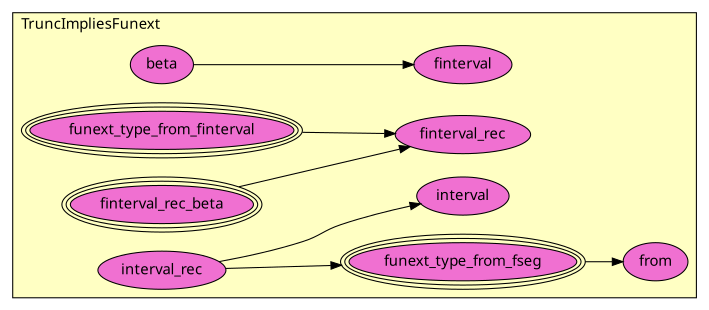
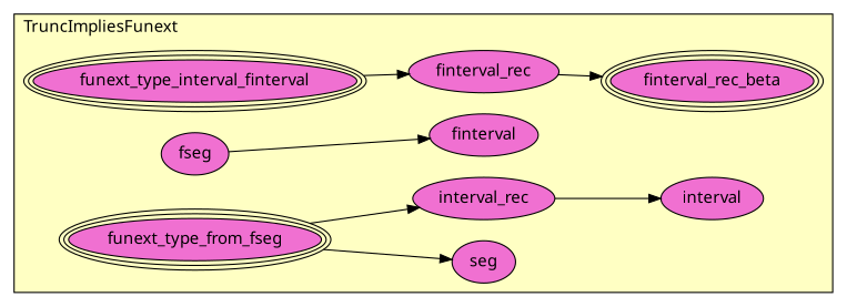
  digraph {
    fontname="Noto Sans"
    rankdir=LR
    node [fillcolor="#F070D1" fontname="Noto Sans" style=filled]
    edge [fontname="Noto Sans"]
-   n1 [label=funext_type_from_finterval peripheries=3]
-   n2 [label=beta]
+   n1 [label=funext_type_interval_finterval peripheries=3]
+   n2 [label=fseg]
    n3 [label=finterval_rec_beta peripheries=3]
    n4 [label=finterval_rec]
    n5 [label=finterval]
    n6 [label=funext_type_from_fseg peripheries=3]
-   n7 [label=from]
+   n7 [label=seg]
    n8 [label=interval_rec]
    n9 [label=interval]
    subgraph cluster_1 {
      fillcolor="#FFFFC3"
      label=TruncImpliesFunext
      labeljust=l
      style=filled
      n1
      n2
      n3
      n4
      n5
      n6
      n7
      n8
      n9
    }
    n1 -> n4
    n2 -> n5
-   n3 -> n4
+   n4 -> n3
    n6 -> n7
-   n8 -> n6
+   n6 -> n8
    n8 -> n9
  }
